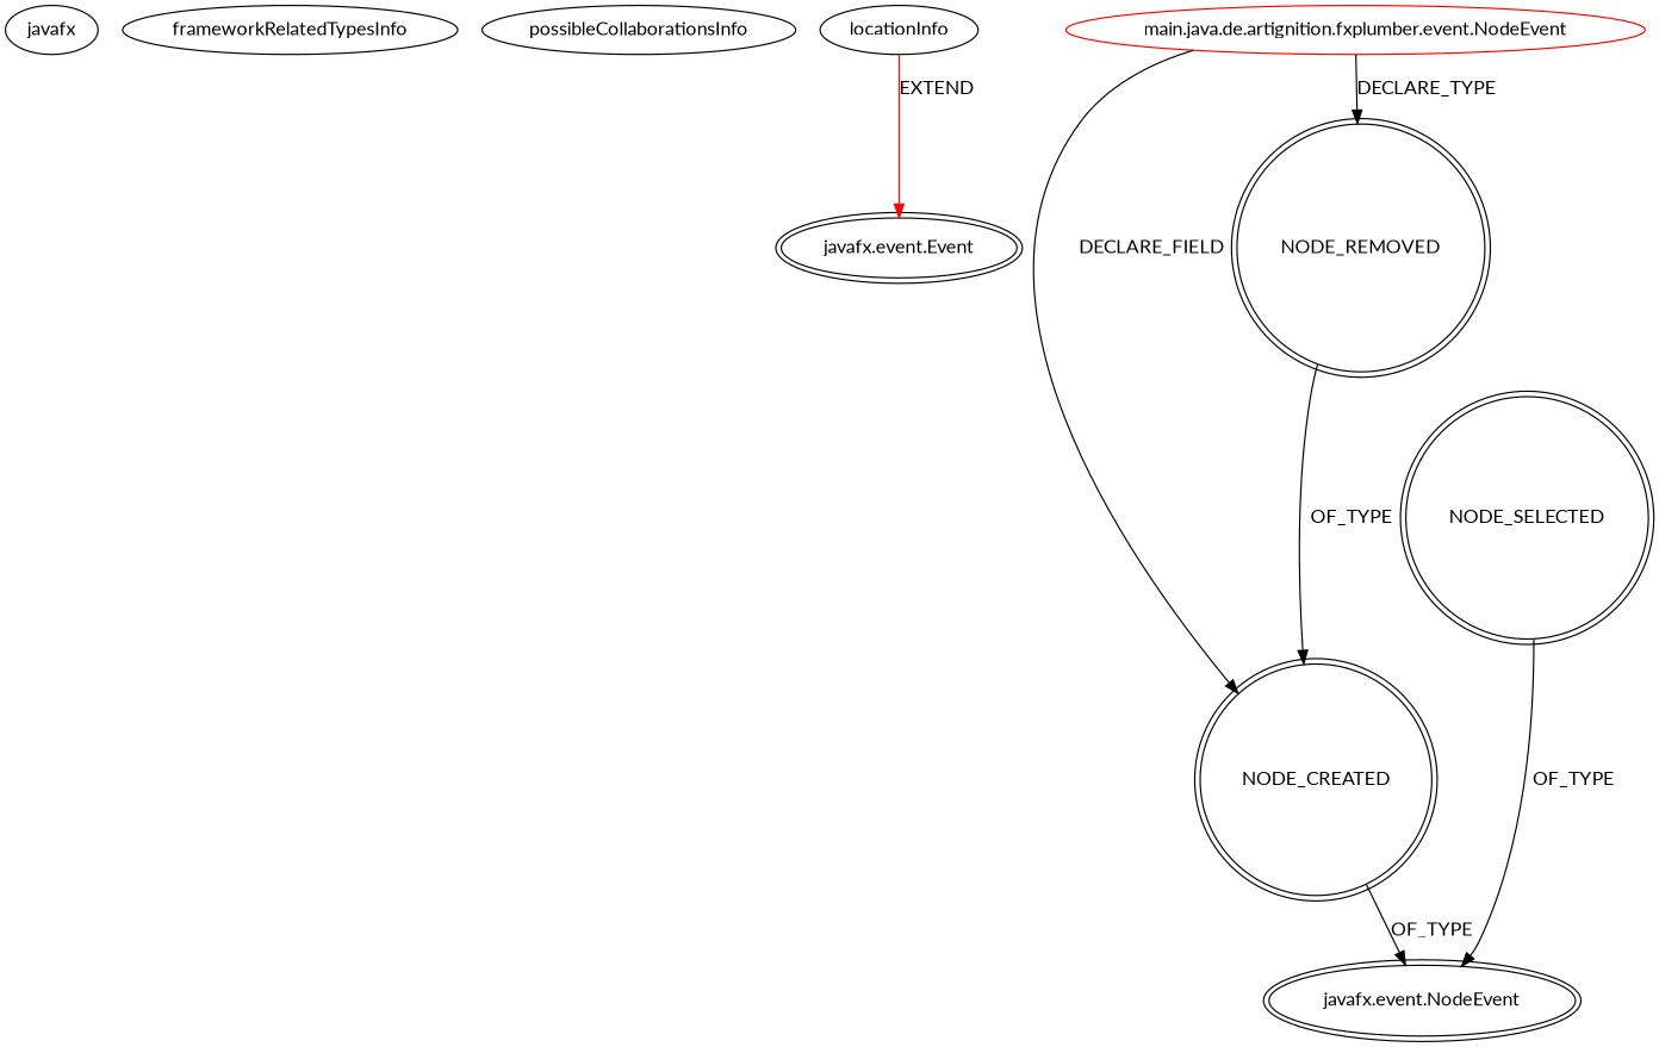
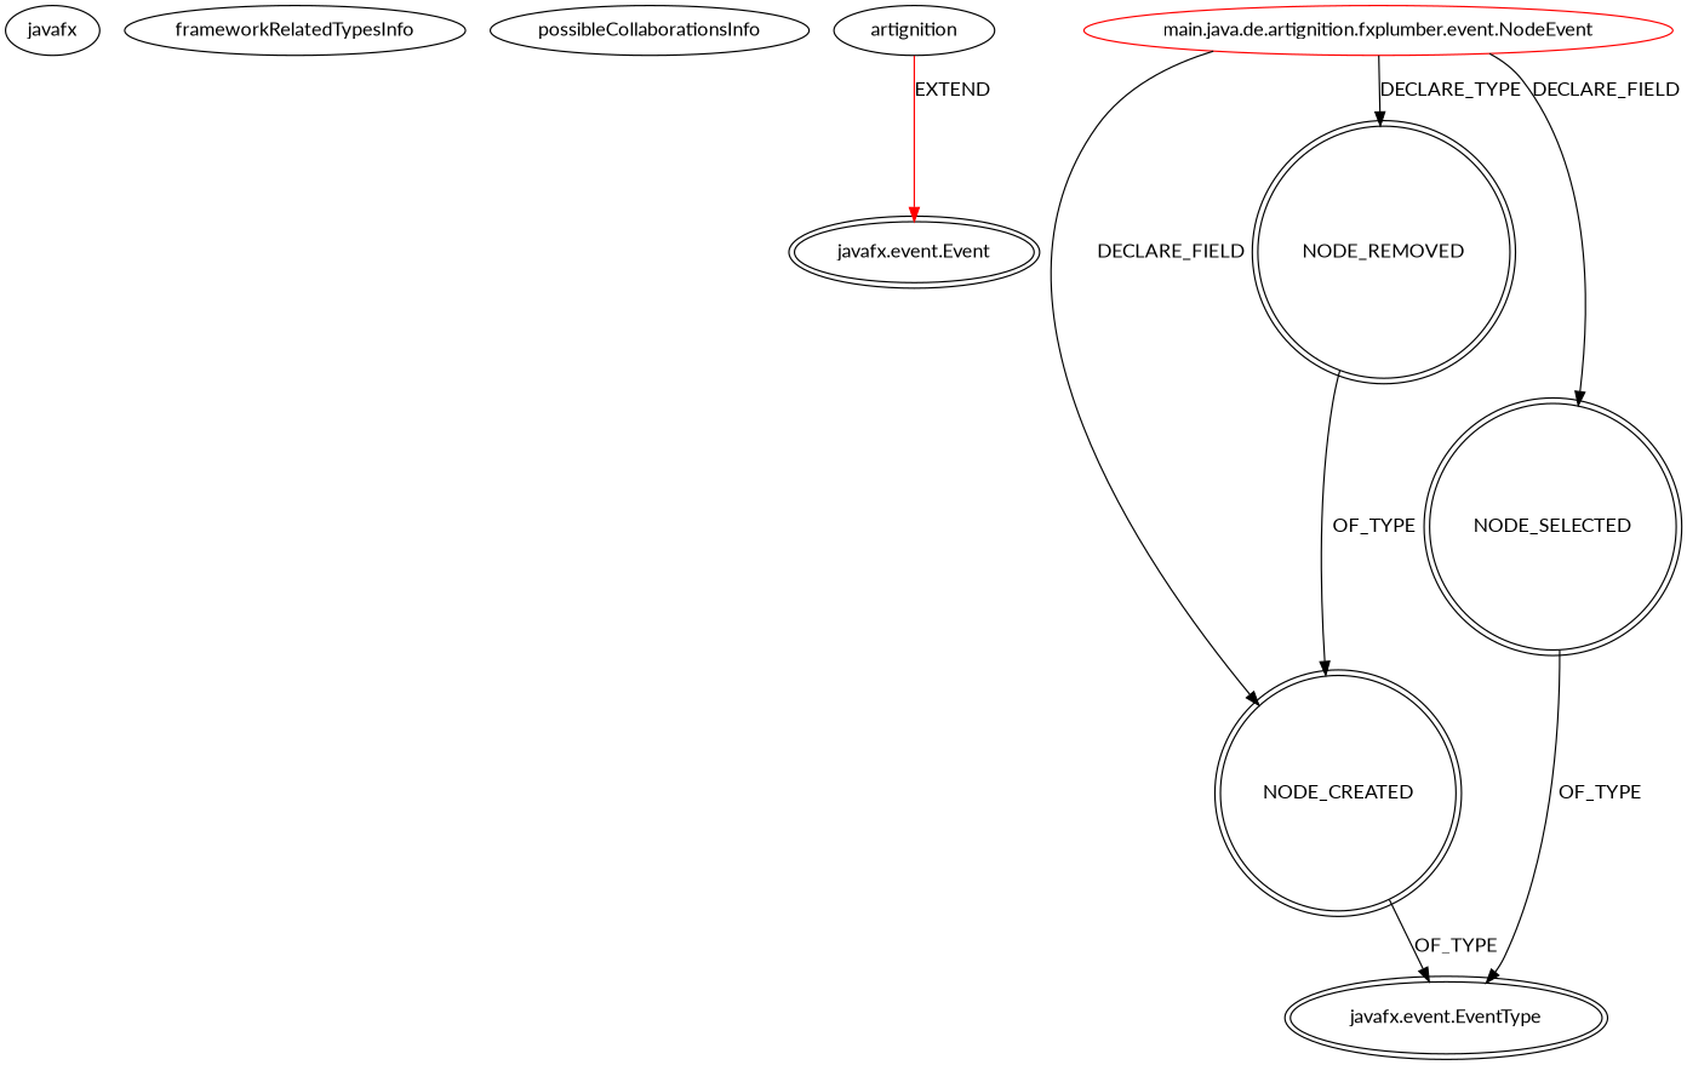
  digraph {
    fontname=Lato
    node [fontname=Lato isFrameworkType=true]
    edge [fontname=Lato]
    n1 [category=extension_graph graphId=3609 isAnonymous=false label=javafx possibleRelation=false isFrameworkType=""]
    frameworkRelatedTypesInfo [0="javafx.event.Event" isFrameworkType=""]
    possibleCollaborationsInfo [isFrameworkType=""]
-   locationInfo [contextSignature=NodeEvent filePath="/mfischbo-fxplumber/fxplumber-master/fxplumber/src/main/java/de/artignition/fxplumber/event/NodeEvent.java" graphId=3609 projectName="mfischbo-fxplumber" isFrameworkType=""]
+   locationInfo [contextSignature=NodeEvent filePath="/mfischbo-fxplumber/fxplumber-master/fxplumber/src/main/java/de/artignition/fxplumber/event/NodeEvent.java" graphId=3609 projectName="mfischbo-fxplumber" label=artignition isFrameworkType=""]
    n5 [label="javafx.event.Event" peripheries=2 vertexType=FRAMEWORK_CLASS_TYPE]
    n6 [color=red isFrameworkType=false label="main.java.de.artignition.fxplumber.event.NodeEvent" vertexType=ROOT_CLIENT_CLASS_DECLARATION]
    n7 [label=NODE_CREATED peripheries=2 shape=circle vertexType=FIELD_DECLARATION]
    n8 [label=NODE_REMOVED peripheries=2 shape=circle vertexType=FIELD_DECLARATION]
    n9 [label=NODE_SELECTED peripheries=2 shape=circle vertexType=FIELD_DECLARATION]
-   n10 [label="javafx.event.NodeEvent" peripheries=2 vertexType=FRAMEWORK_CLASS_TYPE]
+   n10 [label="javafx.event.EventType" peripheries=2 vertexType=FRAMEWORK_CLASS_TYPE]
    locationInfo -> n5 [color=red label=EXTEND]
    n6 -> n7 [label=DECLARE_FIELD]
    n6 -> n8 [label=DECLARE_TYPE]
+   n6 -> n9 [label=DECLARE_FIELD]
    n7 -> n10 [label=OF_TYPE]
    n8 -> n7 [label=OF_TYPE]
    n9 -> n10 [label=OF_TYPE]
  }
